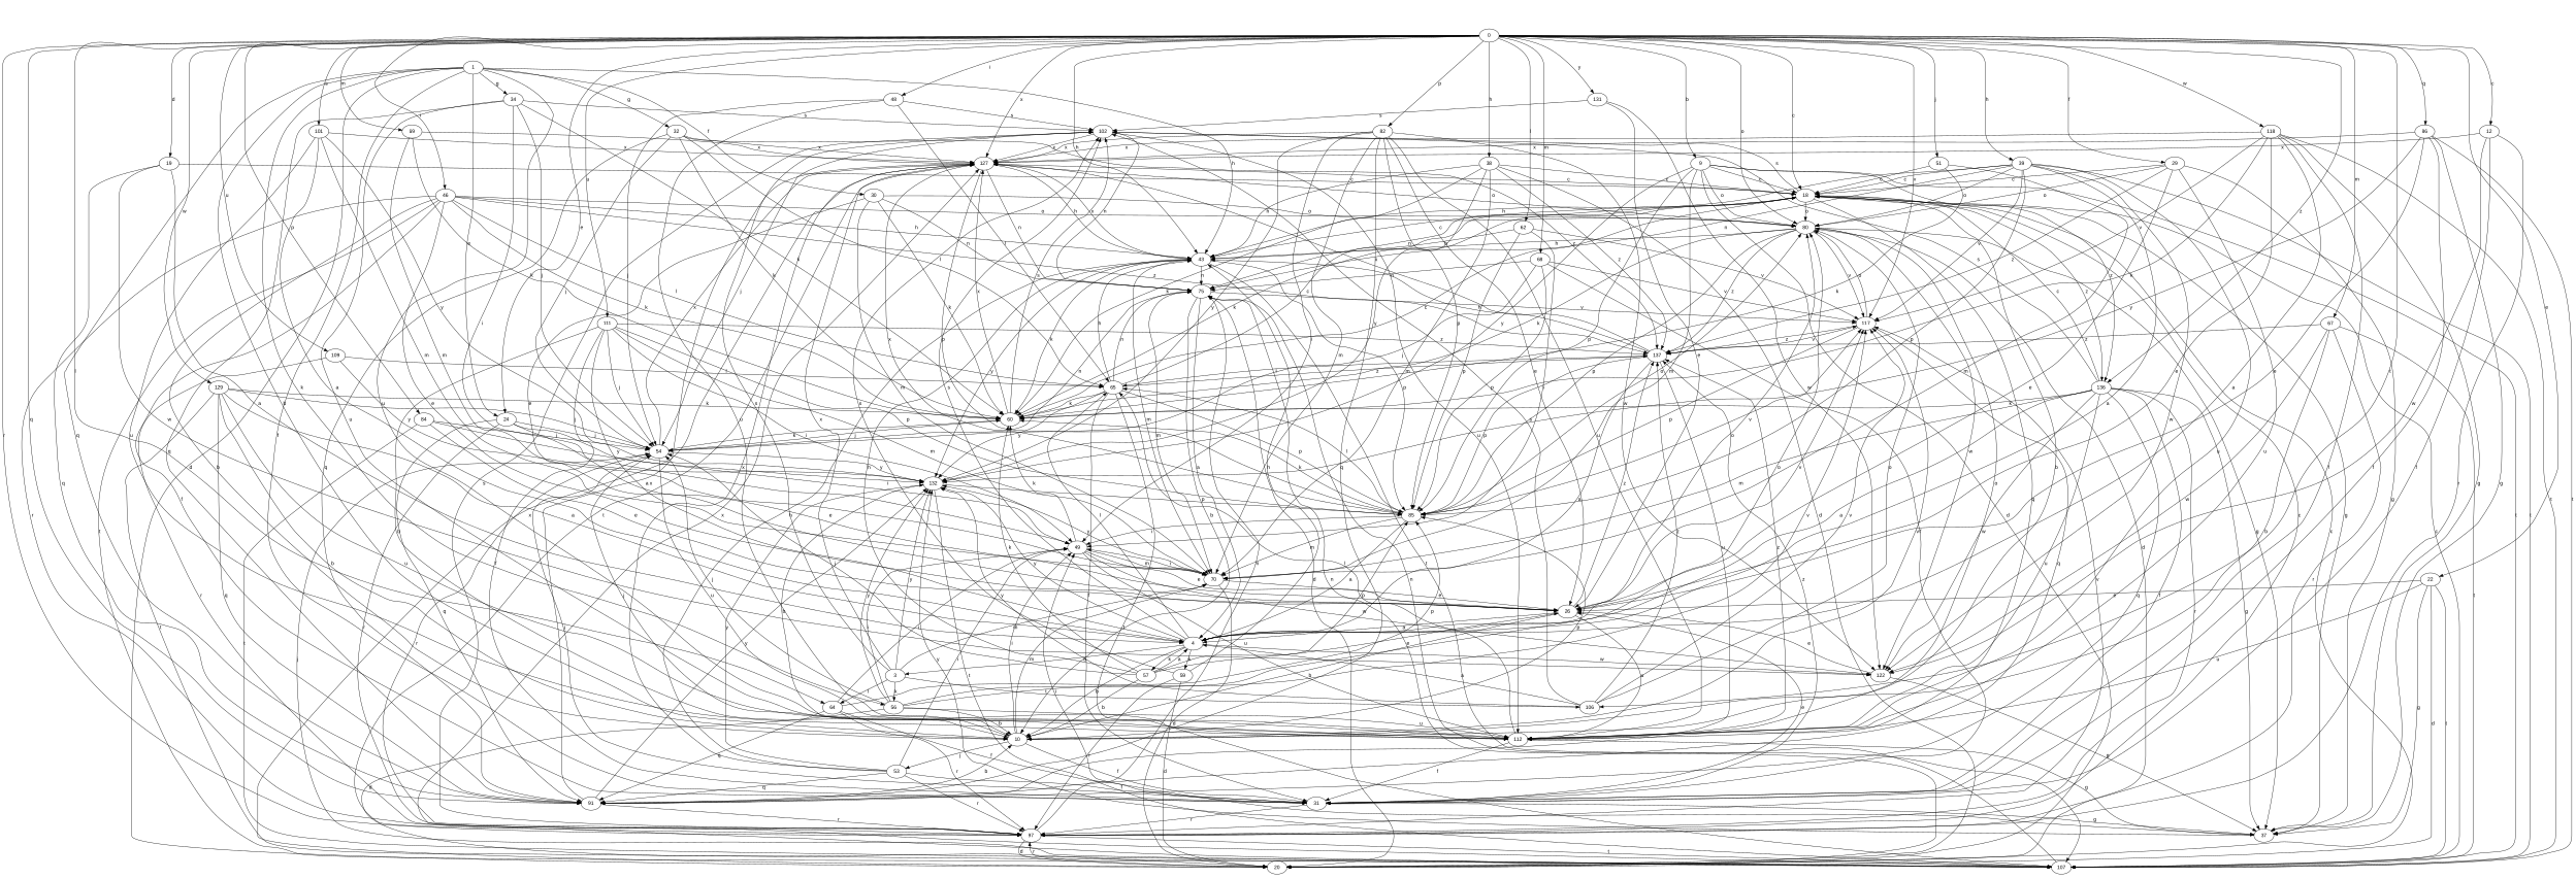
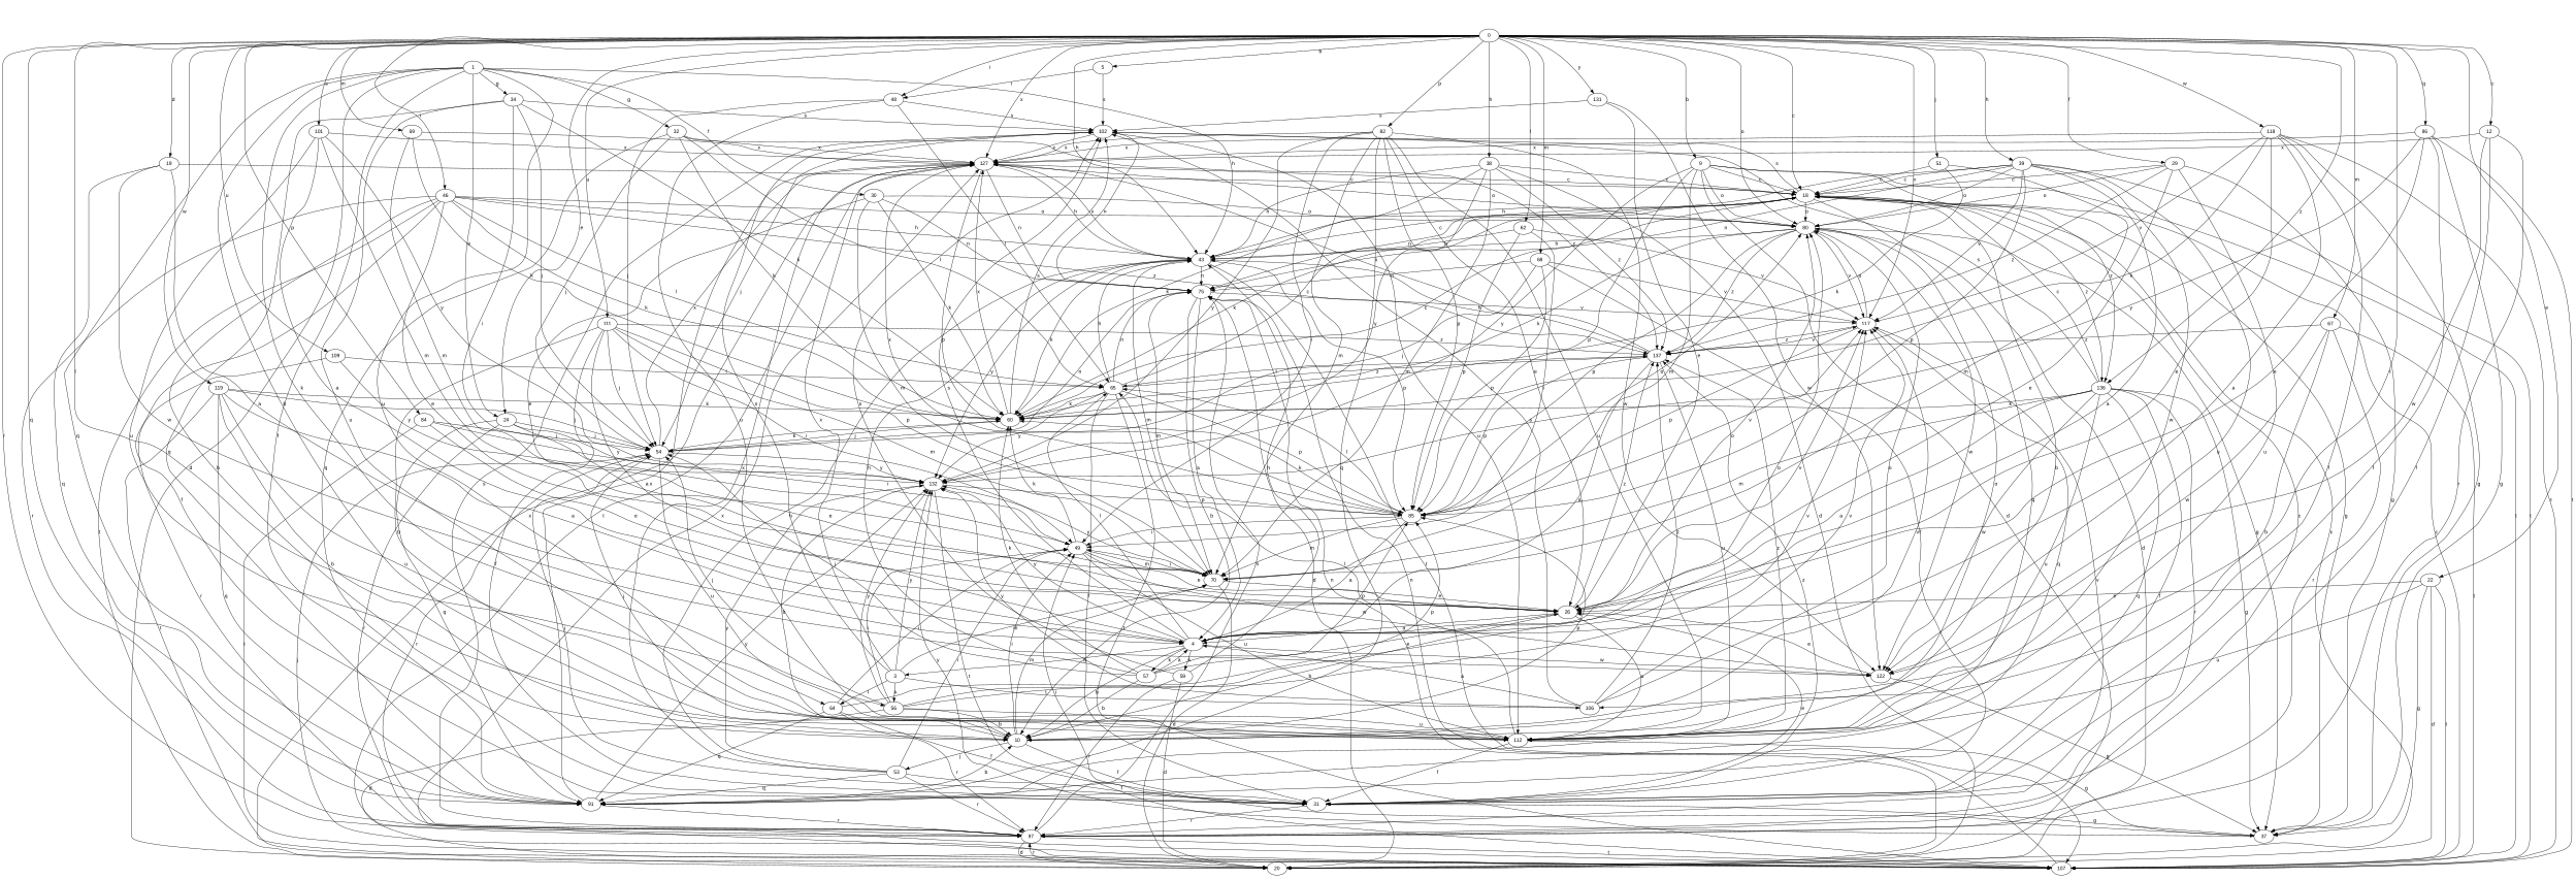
  strict digraph {
    fontname="Liberation Sans"
    node [fontname="Liberation Sans"]
    edge [fontname="Liberation Sans"]
    0
+   5
    9
    12
    n5 [label=18]
    19
    n7 [label=22]
    24
    29
    38
    39
    43
    46
    48
    51
    62
    64
    67
    68
    69
    80
    82
    84
    86
    91
    97
    101
    106
    109
    111
    117
    118
-   119 [label=129]
+   119
    127
    131
    136
    102
    20
    70
    132
    85
    107
    31
    122
    10
    37
    60
    75
    4
    112
    26
    49
    54
    137
    65
    1
    30
    32
    34
    56
    53
    3
    57
    59
+   0 -> 5 [label=b]
    0 -> 9 [label=b]
    0 -> 12 [label=c]
    0 -> n5 [label=c]
    0 -> 19 [label=d]
    0 -> n7 [label=e]
    0 -> 24 [label=e]
    0 -> 29 [label=f]
    0 -> 38 [label=h]
    0 -> 39 [label=h]
    0 -> 43 [label=h]
    0 -> 46 [label=i]
    0 -> 48 [label=i]
    0 -> 51 [label=j]
    0 -> 62 [label=l]
    0 -> 64 [label=l]
    0 -> 67 [label=m]
    0 -> 68 [label=m]
    0 -> 69 [label=m]
    0 -> 80 [label=o]
    0 -> 82 [label=p]
    0 -> 84 [label=p]
    0 -> 86 [label=q]
    0 -> 91 [label=q]
    0 -> 97 [label=r]
    0 -> 101 [label=s]
    0 -> 106 [label=t]
    0 -> 109 [label=u]
    0 -> 111 [label=u]
    0 -> 117 [label=v]
    0 -> 118 [label=w]
    0 -> 119 [label=w]
    0 -> 127 [label=x]
    0 -> 131 [label=y]
    0 -> 136 [label=z]
+   5 -> 48 [label=i]
+   5 -> 102 [label=s]
    9 -> n5 [label=c]
    9 -> 80 [label=o]
    9 -> 136 [label=z]
    9 -> 20 [label=d]
    9 -> 70 [label=m]
    9 -> 132 [label=y]
    9 -> 85 [label=p]
    9 -> 107 [label=t]
    12 -> 97 [label=r]
    12 -> 127 [label=x]
    12 -> 31 [label=f]
    12 -> 122 [label=w]
    n5 -> 80 [label=o]
    n5 -> 91 [label=q]
    n5 -> 136 [label=z]
    n5 -> 102 [label=s]
    n5 -> 10 [label=b]
    n5 -> 37 [label=g]
    n5 -> 60 [label=k]
    n5 -> 75 [label=n]
    19 -> n5 [label=c]
    19 -> 91 [label=q]
    19 -> 122 [label=w]
    19 -> 4 [label=a]
    n7 -> 20 [label=d]
    n7 -> 107 [label=t]
    n7 -> 37 [label=g]
    n7 -> 112 [label=u]
    n7 -> 26 [label=e]
    24 -> 91 [label=q]
    24 -> 97 [label=r]
    24 -> 26 [label=e]
    24 -> 49 [label=i]
    24 -> 54 [label=j]
    29 -> n5 [label=c]
    29 -> 80 [label=o]
    29 -> 37 [label=g]
    29 -> 112 [label=u]
    29 -> 26 [label=e]
    29 -> 137 [label=z]
    38 -> n5 [label=c]
    38 -> 43 [label=h]
    38 -> 20 [label=d]
    38 -> 70 [label=m]
    38 -> 132 [label=y]
    38 -> 60 [label=k]
    38 -> 137 [label=z]
    39 -> n5 [label=c]
    39 -> 43 [label=h]
    39 -> 80 [label=o]
    39 -> 117 [label=v]
    39 -> 85 [label=p]
    39 -> 107 [label=t]
    39 -> 122 [label=w]
    39 -> 75 [label=n]
    39 -> 4 [label=a]
    39 -> 112 [label=u]
    43 -> n5 [label=c]
    43 -> 127 [label=x]
    43 -> 70 [label=m]
    43 -> 132 [label=y]
    43 -> 85 [label=p]
    43 -> 107 [label=t]
    43 -> 60 [label=k]
    43 -> 75 [label=n]
    46 -> 43 [label=h]
    46 -> 80 [label=o]
    46 -> 97 [label=r]
    46 -> 107 [label=t]
    46 -> 31 [label=f]
    46 -> 10 [label=b]
    46 -> 60 [label=k]
    46 -> 26 [label=e]
    46 -> 137 [label=z]
    46 -> 65 [label=l]
    48 -> 102 [label=s]
    48 -> 112 [label=u]
    48 -> 54 [label=j]
    48 -> 65 [label=l]
    51 -> n5 [label=c]
    51 -> 70 [label=m]
    51 -> 60 [label=k]
    62 -> 43 [label=h]
    62 -> 117 [label=v]
    62 -> 85 [label=p]
    62 -> 49 [label=i]
    64 -> 91 [label=q]
    64 -> 97 [label=r]
    64 -> 85 [label=p]
    64 -> 31 [label=f]
    64 -> 49 [label=i]
    67 -> 97 [label=r]
    67 -> 107 [label=t]
    67 -> 122 [label=w]
    67 -> 10 [label=b]
    67 -> 137 [label=z]
    68 -> 117 [label=v]
    68 -> 85 [label=p]
    68 -> 31 [label=f]
    68 -> 75 [label=n]
    68 -> 54 [label=j]
    69 -> 127 [label=x]
    69 -> 70 [label=m]
    69 -> 60 [label=k]
    80 -> 43 [label=h]
    80 -> 117 [label=v]
    80 -> 20 [label=d]
    80 -> 85 [label=p]
    80 -> 122 [label=w]
    80 -> 37 [label=g]
    80 -> 60 [label=k]
    80 -> 137 [label=z]
    82 -> 91 [label=q]
    82 -> 127 [label=x]
    82 -> 70 [label=m]
    82 -> 132 [label=y]
    82 -> 85 [label=p]
    82 -> 122 [label=w]
    82 -> 112 [label=u]
    82 -> 26 [label=e]
    82 -> 49 [label=i]
    84 -> 132 [label=y]
    84 -> 107 [label=t]
    84 -> 26 [label=e]
    84 -> 54 [label=j]
    86 -> 127 [label=x]
    86 -> 132 [label=y]
    86 -> 107 [label=t]
    86 -> 31 [label=f]
    86 -> 37 [label=g]
    86 -> 26 [label=e]
    91 -> 97 [label=r]
    91 -> 127 [label=x]
    91 -> 132 [label=y]
    91 -> 10 [label=b]
    97 -> n5 [label=c]
    97 -> 117 [label=v]
    97 -> 102 [label=s]
    97 -> 20 [label=d]
    97 -> 107 [label=t]
    97 -> 75 [label=n]
    101 -> 127 [label=x]
    101 -> 70 [label=m]
    101 -> 132 [label=y]
    101 -> 4 [label=a]
    101 -> 112 [label=u]
    106 -> 80 [label=o]
    106 -> 117 [label=v]
    106 -> 102 [label=s]
    106 -> 132 [label=y]
    106 -> 4 [label=a]
    106 -> 137 [label=z]
    109 -> 97 [label=r]
    109 -> 132 [label=y]
    109 -> 65 [label=l]
    111 -> 70 [label=m]
    111 -> 85 [label=p]
    111 -> 31 [label=f]
    111 -> 10 [label=b]
    111 -> 4 [label=a]
    111 -> 49 [label=i]
    111 -> 54 [label=j]
    111 -> 137 [label=z]
    117 -> 80 [label=o]
    117 -> 91 [label=q]
    117 -> 85 [label=p]
    117 -> 137 [label=z]
    118 -> 117 [label=v]
    118 -> 127 [label=x]
    118 -> 107 [label=t]
    118 -> 31 [label=f]
    118 -> 37 [label=g]
    118 -> 60 [label=k]
    118 -> 4 [label=a]
    118 -> 26 [label=e]
    119 -> 91 [label=q]
    119 -> 107 [label=t]
    119 -> 10 [label=b]
    119 -> 60 [label=k]
    119 -> 4 [label=a]
    119 -> 112 [label=u]
    119 -> 54 [label=j]
    127 -> n5 [label=c]
    127 -> 43 [label=h]
    127 -> 80 [label=o]
    127 -> 85 [label=p]
    127 -> 107 [label=t]
    127 -> 75 [label=n]
    131 -> 102 [label=s]
    131 -> 122 [label=w]
    131 -> 26 [label=e]
    136 -> n5 [label=c]
    136 -> 91 [label=q]
    136 -> 97 [label=r]
    136 -> 102 [label=s]
    136 -> 70 [label=m]
    136 -> 31 [label=f]
    136 -> 122 [label=w]
    136 -> 37 [label=g]
    136 -> 60 [label=k]
    136 -> 4 [label=a]
    136 -> 112 [label=u]
    102 -> 127 [label=x]
    102 -> 75 [label=n]
    102 -> 112 [label=u]
    102 -> 54 [label=j]
    20 -> n5 [label=c]
    20 -> 97 [label=r]
    20 -> 127 [label=x]
    20 -> 75 [label=n]
    70 -> 20 [label=d]
    70 -> 132 [label=y]
    70 -> 26 [label=e]
    70 -> 49 [label=i]
    132 -> 85 [label=p]
    132 -> 107 [label=t]
    132 -> 10 [label=b]
    85 -> 80 [label=o]
    85 -> 117 [label=v]
    85 -> 127 [label=x]
    85 -> 70 [label=m]
    85 -> 60 [label=k]
    85 -> 4 [label=a]
    85 -> 49 [label=i]
    85 -> 65 [label=l]
    107 -> n5 [label=c]
    107 -> 127 [label=x]
    107 -> 75 [label=n]
    107 -> 54 [label=j]
    31 -> 97 [label=r]
    31 -> 37 [label=g]
    31 -> 26 [label=e]
    31 -> 54 [label=j]
    31 -> 137 [label=z]
    122 -> 37 [label=g]
    122 -> 26 [label=e]
    10 -> 117 [label=v]
    10 -> 70 [label=m]
    10 -> 85 [label=p]
    10 -> 31 [label=f]
    10 -> 49 [label=i]
    10 -> 54 [label=j]
    10 -> 53 [label=j]
    37 -> 132 [label=y]
    37 -> 49 [label=i]
    60 -> n5 [label=c]
    60 -> 127 [label=x]
    60 -> 102 [label=s]
    60 -> 54 [label=j]
    75 -> 117 [label=v]
    75 -> 20 [label=d]
    75 -> 70 [label=m]
    75 -> 10 [label=b]
    75 -> 4 [label=a]
    4 -> 80 [label=o]
    4 -> 102 [label=s]
    4 -> 132 [label=y]
    4 -> 122 [label=w]
    4 -> 10 [label=b]
    4 -> 65 [label=l]
    4 -> 3 [label=a]
    4 -> 57 [label=k]
    4 -> 59 [label=k]
    112 -> 80 [label=o]
    112 -> 31 [label=f]
    112 -> 37 [label=g]
    112 -> 137 [label=z]
    112 -> 65 [label=l]
    26 -> 117 [label=v]
    26 -> 10 [label=b]
    26 -> 4 [label=a]
    26 -> 112 [label=u]
    26 -> 137 [label=z]
    49 -> 70 [label=m]
    49 -> 122 [label=w]
    49 -> 60 [label=k]
    49 -> 112 [label=u]
    49 -> 26 [label=e]
    54 -> 97 [label=r]
    54 -> 127 [label=x]
    54 -> 132 [label=y]
    54 -> 60 [label=k]
    54 -> 75 [label=n]
    54 -> 112 [label=u]
    137 -> 43 [label=h]
    137 -> 117 [label=v]
    137 -> 127 [label=x]
    137 -> 85 [label=p]
    137 -> 4 [label=a]
    137 -> 112 [label=u]
    137 -> 65 [label=l]
    65 -> n5 [label=c]
    65 -> 43 [label=h]
    65 -> 132 [label=y]
    65 -> 85 [label=p]
    65 -> 107 [label=t]
    65 -> 31 [label=f]
    65 -> 60 [label=k]
    65 -> 75 [label=n]
    65 -> 137 [label=z]
    1 -> 24 [label=e]
    1 -> 43 [label=h]
    1 -> 91 [label=q]
    1 -> 20 [label=d]
    1 -> 31 [label=f]
    1 -> 10 [label=b]
    1 -> 112 [label=u]
    1 -> 30 [label=f]
    1 -> 32 [label=g]
    1 -> 34 [label=g]
    1 -> 56 [label=k]
    30 -> 80 [label=o]
    30 -> 70 [label=m]
    30 -> 60 [label=k]
    30 -> 75 [label=n]
    30 -> 26 [label=e]
    32 -> 91 [label=q]
    32 -> 127 [label=x]
    32 -> 60 [label=k]
    32 -> 54 [label=j]
    32 -> 137 [label=z]
    32 -> 65 [label=l]
    34 -> 91 [label=q]
    34 -> 102 [label=s]
    34 -> 60 [label=k]
    34 -> 112 [label=u]
    34 -> 49 [label=i]
    34 -> 54 [label=j]
    56 -> 80 [label=o]
    56 -> 117 [label=v]
    56 -> 20 [label=d]
    56 -> 132 [label=y]
    56 -> 10 [label=b]
    56 -> 112 [label=u]
    56 -> 49 [label=i]
    56 -> 54 [label=j]
    53 -> 43 [label=h]
    53 -> 91 [label=q]
    53 -> 97 [label=r]
    53 -> 127 [label=x]
    53 -> 132 [label=y]
    53 -> 31 [label=f]
    53 -> 49 [label=i]
    3 -> 64 [label=l]
    3 -> 106 [label=t]
    3 -> 127 [label=x]
    3 -> 102 [label=s]
    3 -> 70 [label=m]
    3 -> 132 [label=y]
    3 -> 56 [label=k]
    57 -> 43 [label=h]
    57 -> 85 [label=p]
    57 -> 10 [label=b]
    57 -> 60 [label=k]
    57 -> 4 [label=a]
    57 -> 26 [label=e]
    57 -> 54 [label=j]
    59 -> 43 [label=h]
    59 -> 97 [label=r]
    59 -> 102 [label=s]
    59 -> 20 [label=d]
  }
